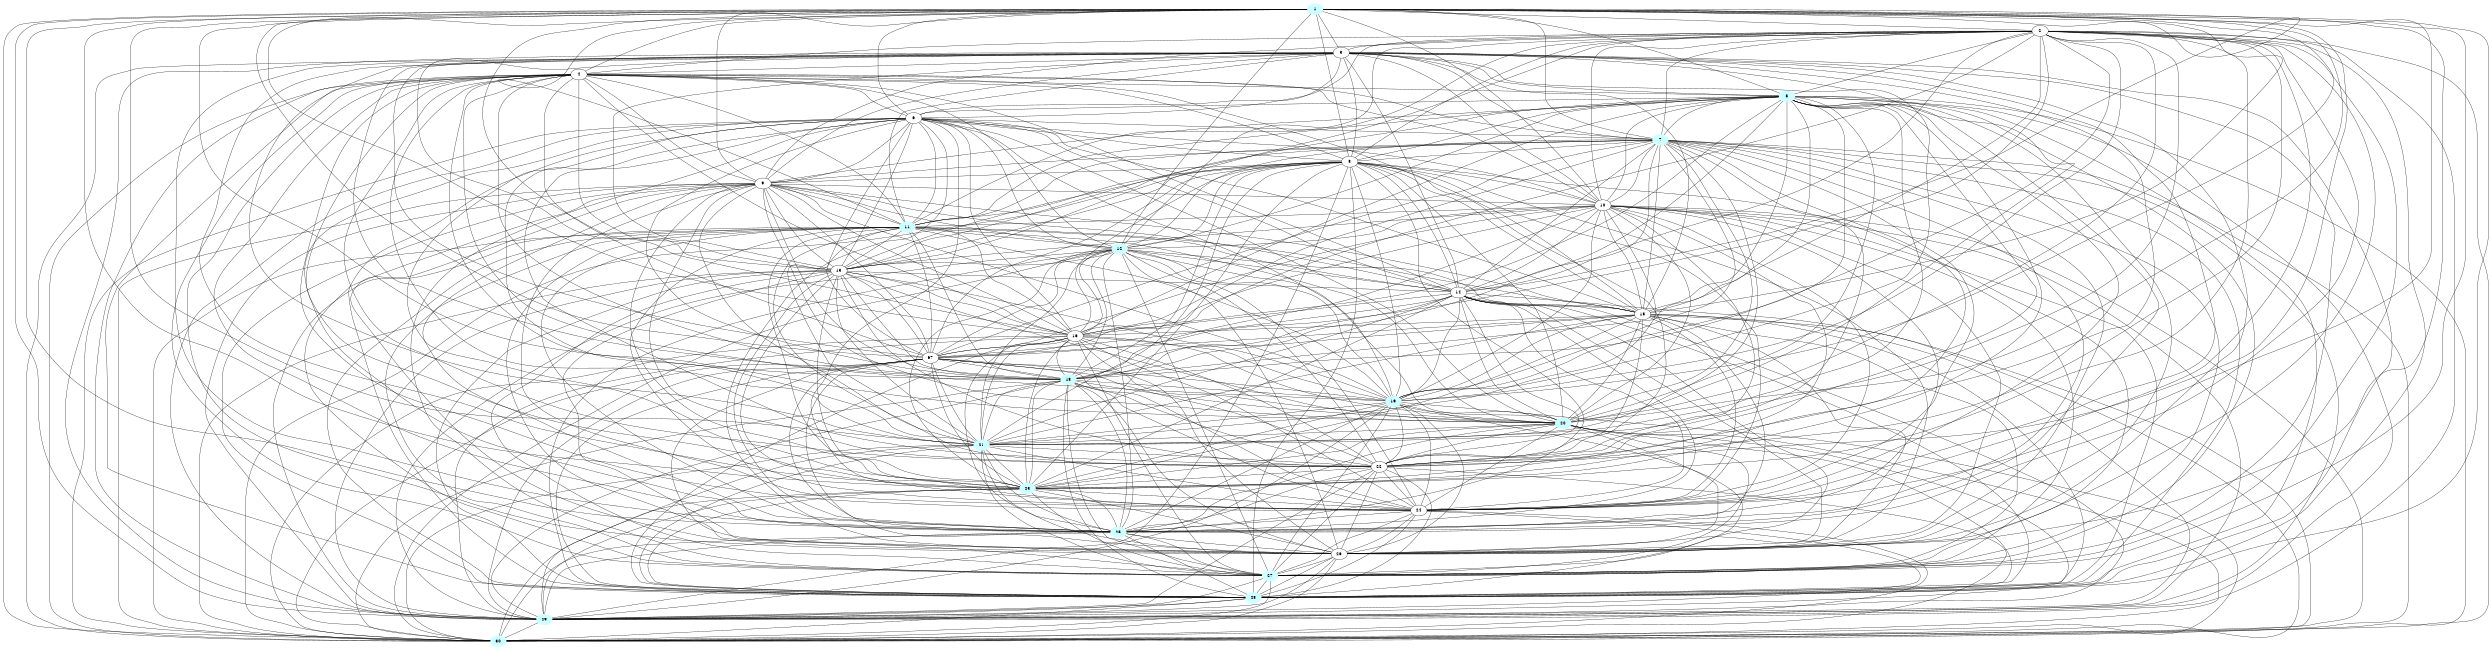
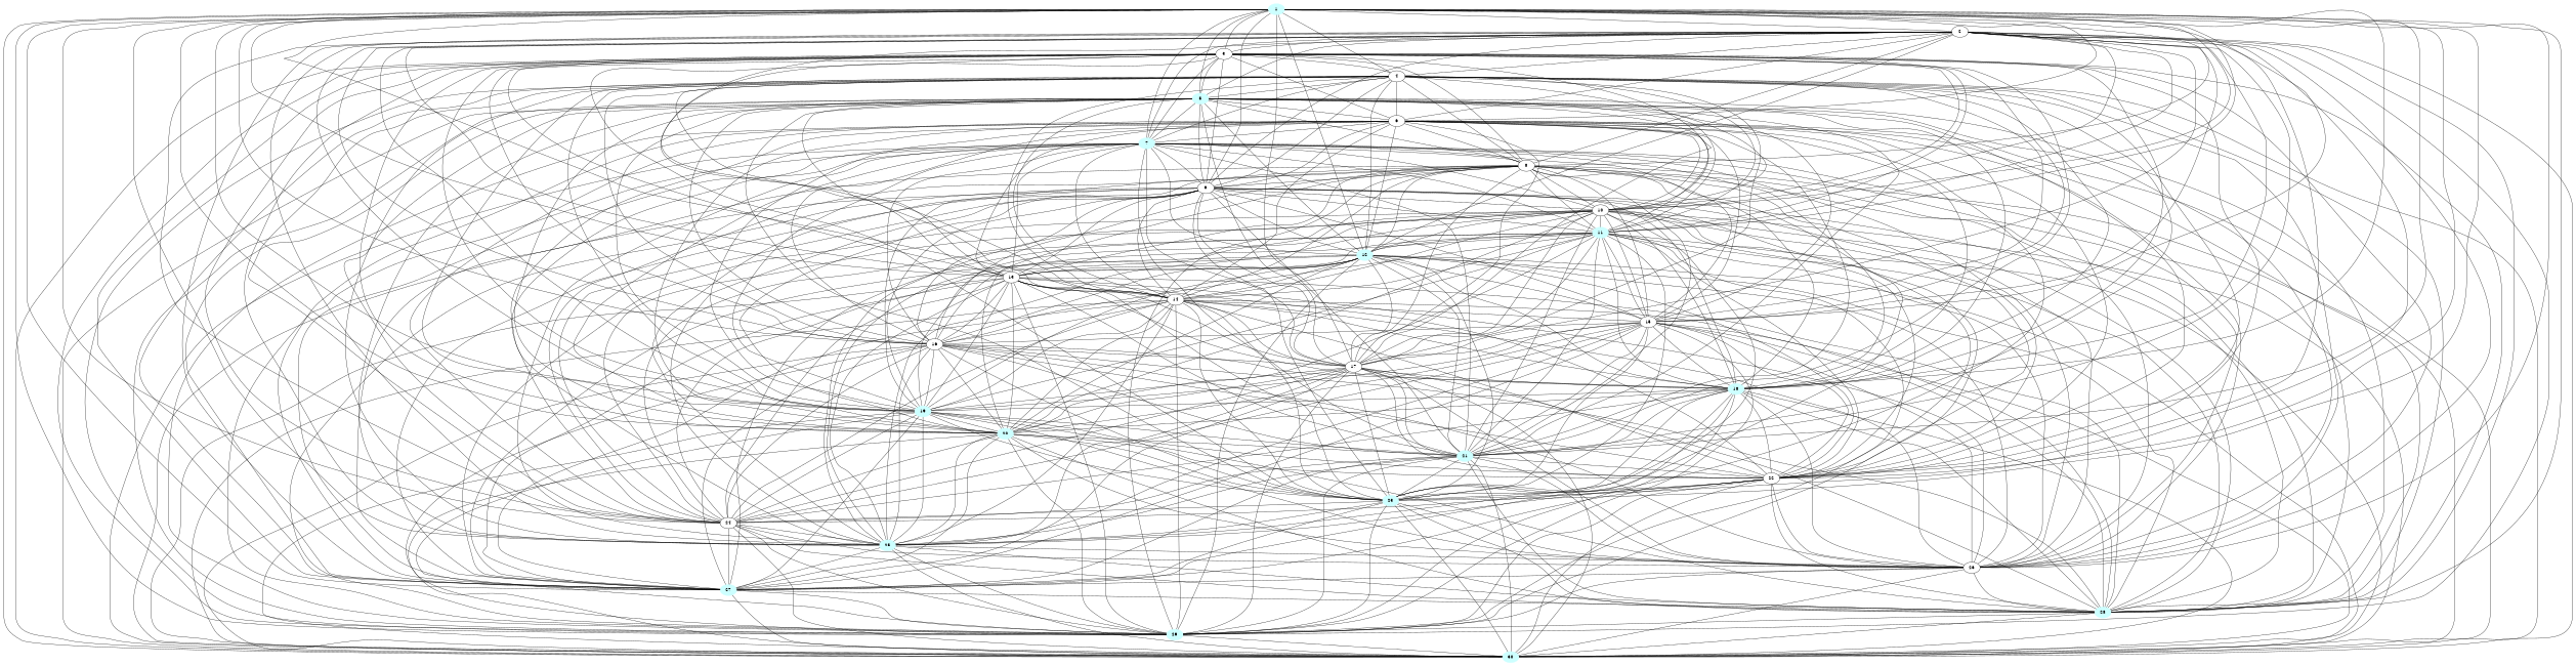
  graph {
    1 [color="#CCFFFF" style=filled]
    5 [color="#CCFFFF" style=filled]
    7 [color="#CCFFFF" style=filled]
    11 [color="#CCFFFF" style=filled]
    12 [color="#CCFFFF" style=filled]
    18 [color="#CCFFFF" style=filled]
    19 [color="#CCFFFF" style=filled]
    20 [color="#CCFFFF" style=filled]
    21 [color="#CCFFFF" style=filled]
    23 [color="#CCFFFF" style=filled]
    25 [color="#CCFFFF" style=filled]
    27 [color="#CCFFFF" style=filled]
    28 [color="#CCFFFF" style=filled]
    29 [color="#CCFFFF" style=filled]
    30 [color="#CCFFFF" style=filled]
    2
    3
    4
    6
    8
    9
    10
    13
    14
    15
    16
-   17 [label=67]
+   17
    22
    24
    26
    1 -- 5
    1 -- 7
    1 -- 11
    1 -- 12
    1 -- 18
    1 -- 19
    1 -- 20
    1 -- 21
    1 -- 23
    1 -- 25
    1 -- 27
    1 -- 28
    1 -- 29
    1 -- 30
    1 -- 2
    1 -- 3
    1 -- 4
    1 -- 6
    1 -- 8
    1 -- 9
    1 -- 10
    1 -- 13
    1 -- 14
    1 -- 15
    1 -- 16
    1 -- 17
    1 -- 22
    1 -- 24
    1 -- 26
    5 -- 7
    5 -- 11
    5 -- 12
    5 -- 18
    5 -- 19
    5 -- 20
    5 -- 21
    5 -- 23
    5 -- 25
    5 -- 27
    5 -- 28
    5 -- 29
    5 -- 30
    5 -- 6
    5 -- 8
    5 -- 9
    5 -- 10
    5 -- 13
    5 -- 14
    5 -- 15
    5 -- 16
    5 -- 17
    5 -- 22
    5 -- 24
    5 -- 26
    7 -- 11
    7 -- 12
    7 -- 18
    7 -- 19
    7 -- 20
    7 -- 21
    7 -- 23
    7 -- 25
    7 -- 27
    7 -- 28
    7 -- 29
    7 -- 30
    7 -- 8
    7 -- 9
    7 -- 10
    7 -- 13
    7 -- 14
    7 -- 15
    7 -- 16
    7 -- 17
    7 -- 22
    7 -- 24
    7 -- 26
    11 -- 12
    11 -- 18
    11 -- 19
    11 -- 20
    11 -- 21
    11 -- 23
    11 -- 25
    11 -- 27
    11 -- 28
    11 -- 29
    11 -- 30
    11 -- 13
    11 -- 14
    11 -- 15
    11 -- 16
    11 -- 17
    11 -- 22
    11 -- 24
    11 -- 26
    12 -- 18
    12 -- 19
    12 -- 20
    12 -- 21
    12 -- 23
    12 -- 25
    12 -- 27
    12 -- 28
    12 -- 29
    12 -- 30
    12 -- 13
    12 -- 14
    12 -- 15
    12 -- 16
    12 -- 17
    12 -- 22
    12 -- 24
    12 -- 26
    18 -- 19
    18 -- 20
    18 -- 21
    18 -- 23
    18 -- 25
    18 -- 27
    18 -- 28
    18 -- 29
    18 -- 30
    18 -- 22
    18 -- 24
    18 -- 26
    19 -- 20
    19 -- 21
    19 -- 23
    19 -- 25
    19 -- 27
    19 -- 28
    19 -- 29
    19 -- 30
    19 -- 22
    19 -- 24
    19 -- 26
    20 -- 21
    20 -- 23
    20 -- 25
    20 -- 27
    20 -- 28
    20 -- 29
    20 -- 30
    20 -- 22
    20 -- 24
    20 -- 26
    21 -- 23
    21 -- 25
    21 -- 27
    21 -- 28
    21 -- 29
    21 -- 30
    21 -- 22
    21 -- 24
    21 -- 26
    23 -- 25
    23 -- 27
    23 -- 28
    23 -- 29
    23 -- 30
    23 -- 24
    23 -- 26
    25 -- 27
    25 -- 28
    25 -- 29
    25 -- 30
    25 -- 26
    27 -- 28
    27 -- 29
    27 -- 30
    28 -- 29
    28 -- 30
    29 -- 30
    2 -- 5
    2 -- 7
    2 -- 11
    2 -- 12
    2 -- 18
    2 -- 19
    2 -- 20
    2 -- 21
    2 -- 23
    2 -- 25
    2 -- 27
    2 -- 28
    2 -- 29
    2 -- 30
    2 -- 3
    2 -- 4
    2 -- 6
    2 -- 8
    2 -- 9
    2 -- 10
    2 -- 13
    2 -- 14
    2 -- 15
    2 -- 16
    2 -- 17
    2 -- 22
    2 -- 24
    2 -- 26
    3 -- 5
    3 -- 7
    3 -- 11
    3 -- 18
    3 -- 19
    3 -- 20
    3 -- 21
    3 -- 23
    3 -- 25
    3 -- 27
    3 -- 28
    3 -- 29
    3 -- 30
    3 -- 4
    3 -- 6
    3 -- 8
    3 -- 9
    3 -- 10
    3 -- 13
    3 -- 14
    3 -- 15
    3 -- 16
    3 -- 17
    3 -- 22
    3 -- 24
    3 -- 26
    4 -- 5
    4 -- 7
    4 -- 11
    4 -- 12
    4 -- 18
    4 -- 19
    4 -- 20
    4 -- 21
-   4 -- 23
    4 -- 25
    4 -- 27
    4 -- 28
    4 -- 29
    4 -- 30
    4 -- 6
    4 -- 8
    4 -- 9
    4 -- 10
    4 -- 13
    4 -- 14
    4 -- 15
    4 -- 16
    4 -- 17
    4 -- 22
    4 -- 24
    4 -- 26
    6 -- 7
    6 -- 11
    6 -- 12
    6 -- 18
    6 -- 19
    6 -- 20
    6 -- 21
    6 -- 23
    6 -- 25
    6 -- 27
    6 -- 28
    6 -- 29
    6 -- 30
    6 -- 8
    6 -- 9
    6 -- 10
    6 -- 13
    6 -- 14
    6 -- 15
    6 -- 16
    6 -- 17
    6 -- 22
    6 -- 24
    6 -- 26
    8 -- 11
    8 -- 12
    8 -- 18
    8 -- 19
    8 -- 20
    8 -- 21
    8 -- 23
    8 -- 25
    8 -- 27
    8 -- 28
    8 -- 29
    8 -- 30
    8 -- 9
    8 -- 10
    8 -- 13
    8 -- 14
    8 -- 15
    8 -- 16
    8 -- 17
    8 -- 22
    8 -- 24
    8 -- 26
    9 -- 11
    9 -- 12
    9 -- 18
    9 -- 19
    9 -- 20
    9 -- 21
    9 -- 23
    9 -- 25
    9 -- 27
    9 -- 28
    9 -- 29
    9 -- 30
    9 -- 10
    9 -- 13
    9 -- 14
    9 -- 15
    9 -- 16
    9 -- 17
    9 -- 22
    9 -- 24
    9 -- 26
    10 -- 11
    10 -- 12
    10 -- 18
    10 -- 19
    10 -- 20
    10 -- 21
    10 -- 23
    10 -- 25
    10 -- 27
    10 -- 28
    10 -- 29
    10 -- 30
    10 -- 13
    10 -- 14
    10 -- 15
    10 -- 16
    10 -- 17
    10 -- 22
    10 -- 24
    10 -- 26
    13 -- 18
    13 -- 19
    13 -- 20
    13 -- 21
    13 -- 23
    13 -- 25
    13 -- 27
    13 -- 28
    13 -- 29
    13 -- 30
    13 -- 14
    13 -- 16
    13 -- 17
    13 -- 22
    13 -- 24
    13 -- 26
    14 -- 18
    14 -- 19
    14 -- 20
    14 -- 21
    14 -- 23
    14 -- 25
    14 -- 27
    14 -- 28
    14 -- 29
    14 -- 30
    14 -- 15
    14 -- 16
    14 -- 17
    14 -- 22
    14 -- 24
    14 -- 26
    15 -- 18
    15 -- 19
    15 -- 20
    15 -- 21
    15 -- 23
    15 -- 25
    15 -- 27
    15 -- 28
    15 -- 29
    15 -- 30
    15 -- 16
    15 -- 17
    15 -- 22
    15 -- 24
    15 -- 26
    16 -- 18
    16 -- 19
    16 -- 20
    16 -- 21
    16 -- 23
    16 -- 25
    16 -- 27
    16 -- 28
    16 -- 29
    16 -- 30
    16 -- 17
    16 -- 22
    16 -- 24
    16 -- 26
    17 -- 18
    17 -- 19
    17 -- 20
    17 -- 21
    17 -- 23
    17 -- 25
    17 -- 27
    17 -- 28
    17 -- 29
    17 -- 30
    17 -- 22
    17 -- 24
    17 -- 26
    22 -- 23
    22 -- 25
    22 -- 27
    22 -- 28
    22 -- 29
    22 -- 30
    22 -- 24
    22 -- 26
    24 -- 25
    24 -- 27
    24 -- 28
    24 -- 29
    24 -- 30
    24 -- 26
    26 -- 27
    26 -- 28
    26 -- 29
    26 -- 30
  }
